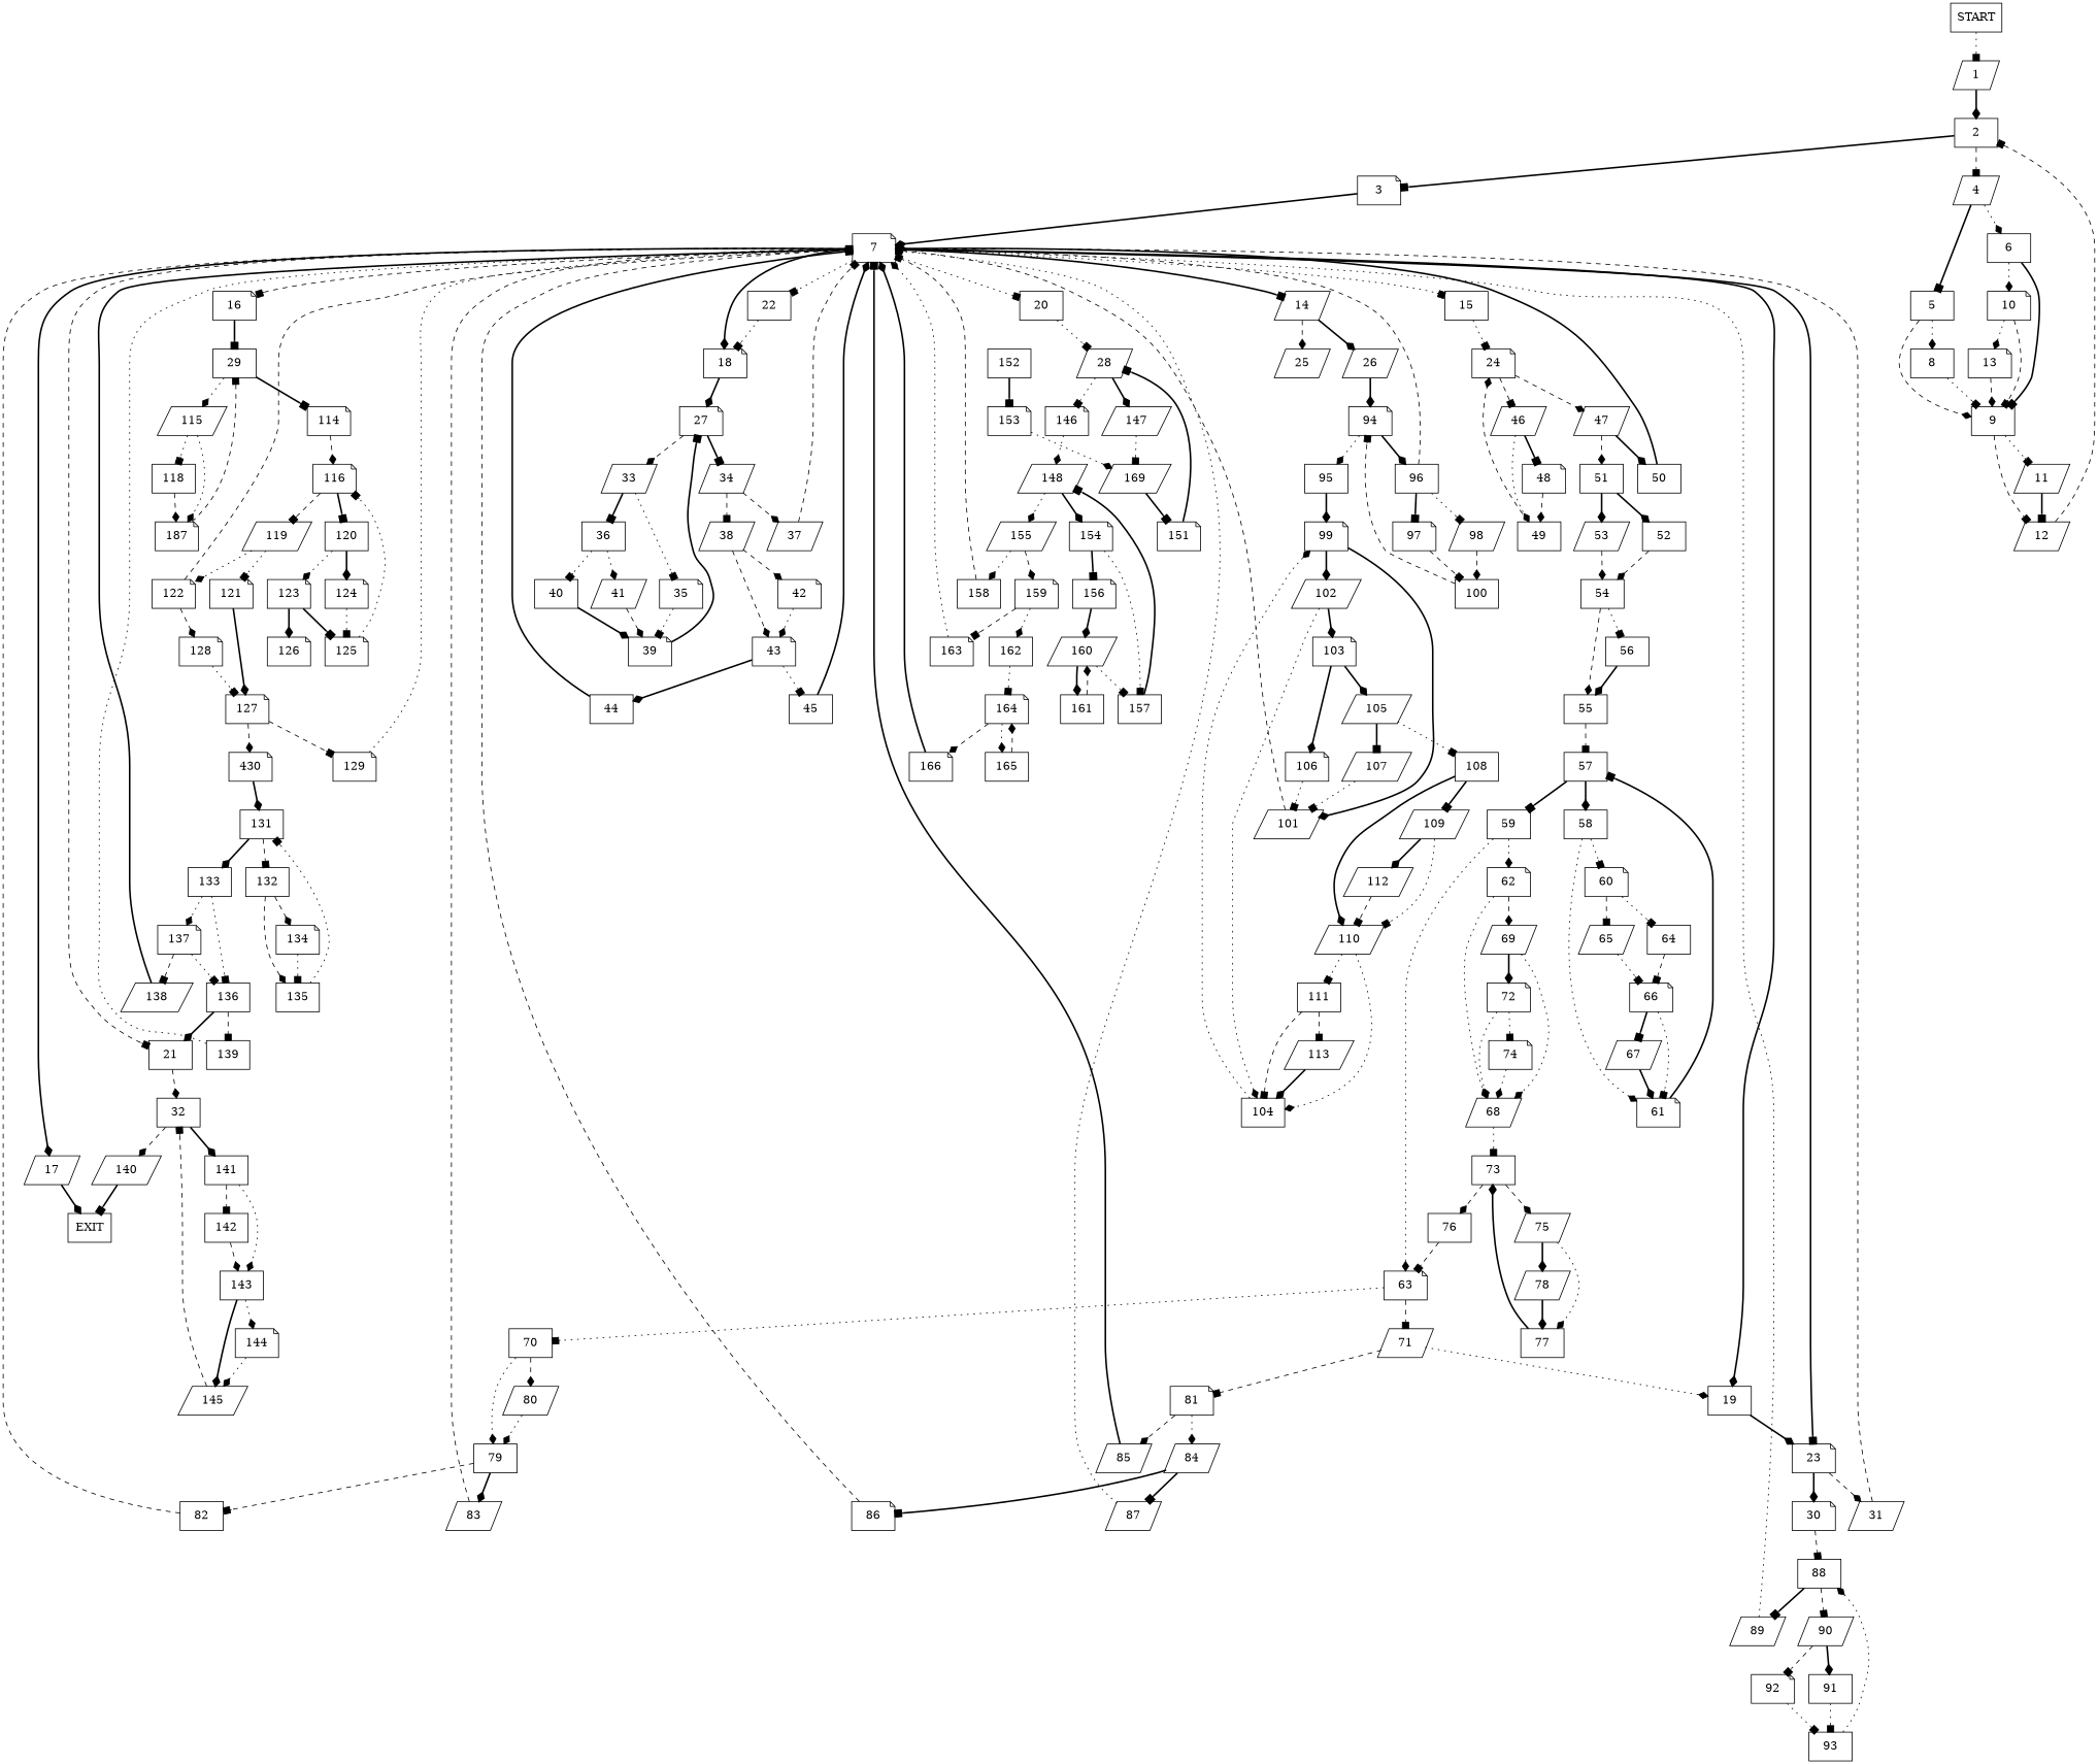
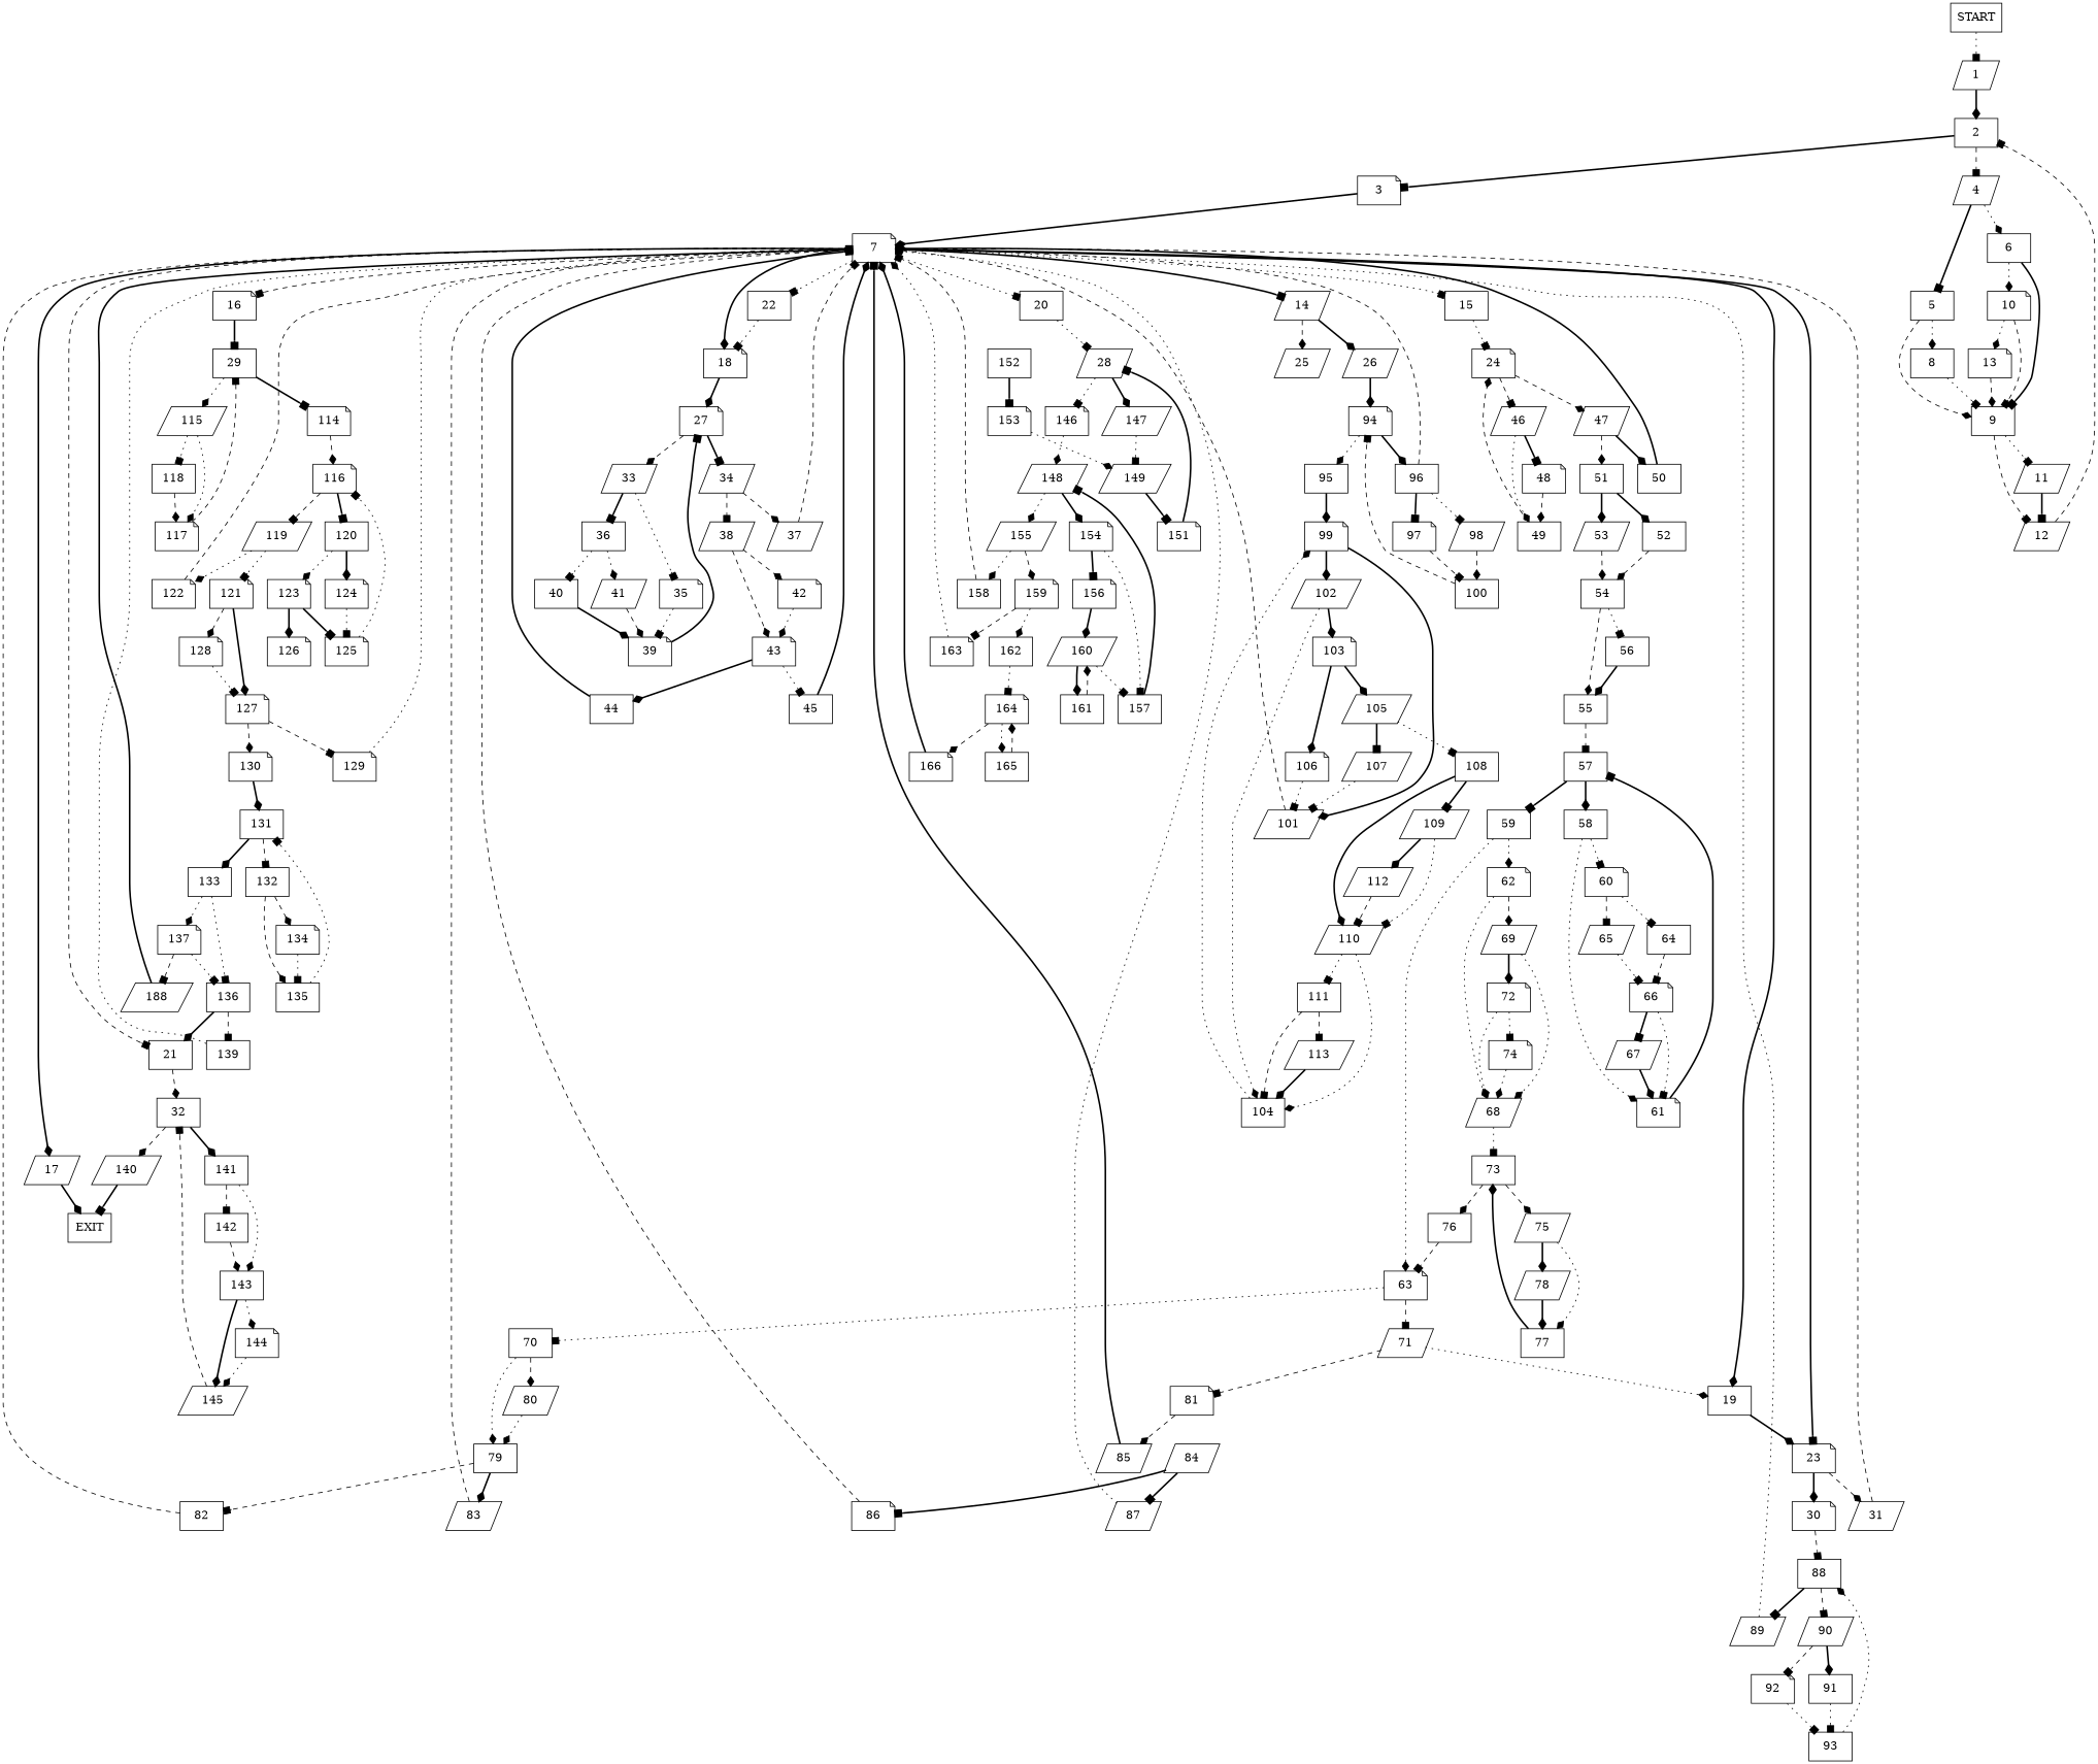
  digraph {
    fontname="DejaVu Serif"
    node [fontname="DejaVu Serif" shape=box]
    edge [arrowhead=diamond fontname="DejaVu Serif" style=dotted]
    n1 [label=START]
    1 [shape=parallelogram]
    2
    n4 [label=EXIT]
    3 [shape=note]
    4 [shape=parallelogram]
    7 [shape=note]
    5
    6
    14 [shape=parallelogram]
    15
    16 [shape=note]
    17 [shape=parallelogram]
    18 [shape=note]
    19
    20
    21
    22
    23 [shape=note]
    8
    9
    10 [shape=note]
    11 [shape=parallelogram]
    12 [shape=parallelogram]
    13 [shape=note]
    25 [shape=parallelogram]
    26 [shape=parallelogram]
    24 [shape=note]
    29
    27 [shape=note]
    28 [shape=parallelogram]
    32
    30 [shape=note]
    31 [shape=parallelogram]
    94 [shape=note]
    46 [shape=parallelogram]
    47 [shape=parallelogram]
    114 [shape=note]
    115 [shape=parallelogram]
    33 [shape=parallelogram]
    34 [shape=parallelogram]
    146 [shape=note]
    147 [shape=parallelogram]
    140 [shape=parallelogram]
    141
    88
    48 [shape=note]
    49
    50
    51
    95
    96
    35 [shape=note]
    36
    37 [shape=parallelogram]
    38 [shape=parallelogram]
    148 [shape=parallelogram]
-   149 [shape=parallelogram label=169]
+   149 [shape=parallelogram]
    116 [shape=note]
-   117 [shape=note label=187]
+   117 [shape=note]
    118
    89 [shape=parallelogram]
    90 [shape=parallelogram]
    142
    143
    39 [shape=note]
    40
    41 [shape=parallelogram]
    42 [shape=note]
    43 [shape=note]
    44
    45
    52
    53 [shape=parallelogram]
    54
    55
    56
    57
    58
    59
    60 [shape=note]
    61 [shape=note]
    62 [shape=note]
    63 [shape=note]
    64
    65 [shape=parallelogram]
    68 [shape=parallelogram]
    69 [shape=parallelogram]
    70
    71 [shape=parallelogram]
    66 [shape=note]
    73
    72 [shape=note]
    79
    80 [shape=parallelogram]
    81 [shape=note]
    67 [shape=parallelogram]
    75 [shape=parallelogram]
    76
    74 [shape=note]
    82
    83 [shape=parallelogram]
    84 [shape=parallelogram]
    85 [shape=parallelogram]
    77
    78 [shape=parallelogram]
    86 [shape=note]
    87 [shape=parallelogram]
    91
    92 [shape=note]
    93
    99 [shape=note]
    97 [shape=note]
    98 [shape=parallelogram]
    101 [shape=parallelogram]
    102 [shape=parallelogram]
    100
    103 [shape=note]
    104
    105 [shape=parallelogram]
    106 [shape=note]
    107 [shape=parallelogram]
    108
    109 [shape=parallelogram]
    110 [shape=parallelogram]
    112 [shape=parallelogram]
    111
    113 [shape=parallelogram]
    119 [shape=parallelogram]
    120
    121 [shape=note]
    122 [shape=note]
    123 [shape=note]
    124 [shape=note]
    127 [shape=note]
    128 [shape=note]
    125 [shape=note]
    126 [shape=note]
    129 [shape=note]
-   130 [shape=note label=430]
+   130 [shape=note]
    131
    132
    133
    134 [shape=note]
    135
    136
    137 [shape=note]
    139
-   138 [shape=parallelogram]
+   138 [shape=parallelogram label=188]
    144 [shape=note]
    145 [shape=parallelogram]
    154 [shape=note]
    155 [shape=parallelogram]
    151 [shape=note]
    156 [shape=note]
    157
    158
    159 [shape=note]
    153 [shape=note]
    152
    160 [shape=parallelogram]
    162
    163 [shape=note]
    161
    164 [shape=note]
    165
    166 [shape=note]
    n1 -> 1 [arrowhead=box]
    1 -> 2 [style=bold]
    2 -> 3 [arrowhead=box style=bold]
    2 -> 4 [arrowhead=box style=dashed]
    3 -> 7 [style=bold]
    4 -> 5 [arrowhead=box style=bold]
    4 -> 6
    7 -> 14 [arrowhead=box style=bold]
    7 -> 15 [arrowhead=box]
    7 -> 16 [arrowhead=box style=dashed]
    7 -> 17 [style=bold]
    7 -> 18 [style=bold]
    7 -> 19 [style=bold]
    7 -> 20 [arrowhead=box]
    7 -> 21 [arrowhead=box style=dashed]
    7 -> 22 [arrowhead=box]
    7 -> 23 [arrowhead=box style=bold]
    5 -> 8
    5 -> 9 [style=dashed]
    6 -> 9 [arrowhead=box style=bold]
    6 -> 10
    14 -> 25 [style=dashed]
    14 -> 26 [style=bold]
    15 -> 24 [arrowhead=box]
    16 -> 29 [arrowhead=box style=bold]
    17 -> n4 [style=bold]
    18 -> 27 [style=bold]
    19 -> 23 [style=bold]
    20 -> 28 [arrowhead=box]
    21 -> 32 [style=dashed]
    22 -> 18 [arrowhead=box]
    23 -> 30 [style=bold]
    23 -> 31 [style=dashed]
    8 -> 9 [arrowhead=box]
    9 -> 11 [arrowhead=box]
    9 -> 12 [arrowhead=box style=dashed]
    10 -> 9 [arrowhead=box style=dashed]
    10 -> 13
    11 -> 12 [arrowhead=box style=bold]
    12 -> 2 [arrowhead=box style=dashed]
    13 -> 9 [style=dashed]
    26 -> 94 [style=bold]
    24 -> 46 [arrowhead=box style=dashed]
    24 -> 47 [style=dashed]
    29 -> 114 [arrowhead=box style=bold]
    29 -> 115
    27 -> 33 [style=dashed]
    27 -> 34 [arrowhead=box style=bold]
    28 -> 146 [arrowhead=box]
    28 -> 147 [style=bold]
    32 -> 140 [style=dashed]
    32 -> 141 [style=bold]
    30 -> 88 [arrowhead=box style=dashed]
    31 -> 7 [arrowhead=box style=dashed]
    94 -> 95
    94 -> 96 [style=bold]
    46 -> 48 [arrowhead=box style=bold]
    46 -> 49
    47 -> 50 [style=bold]
    47 -> 51 [style=dashed]
    114 -> 116 [style=dashed]
    115 -> 117
    115 -> 118 [arrowhead=box]
    33 -> 35 [arrowhead=box]
    33 -> 36 [arrowhead=box style=bold]
    34 -> 37 [style=dashed]
    34 -> 38 [arrowhead=box style=dashed]
    146 -> 148
    147 -> 149 [arrowhead=box]
    140 -> n4 [arrowhead=box style=bold]
    141 -> 142 [arrowhead=box style=dashed]
    141 -> 143
    88 -> 89 [arrowhead=box style=bold]
    88 -> 90 [arrowhead=box style=dashed]
    48 -> 49 [style=dashed]
    49 -> 24 [style=dashed]
    50 -> 7 [style=bold]
    51 -> 52 [style=bold]
    51 -> 53 [style=bold]
    95 -> 99 [style=bold]
    96 -> 7 [arrowhead=box style=dashed]
    96 -> 97 [arrowhead=box style=bold]
    96 -> 98 [arrowhead=box]
    35 -> 39 [arrowhead=box]
    36 -> 40 [arrowhead=box]
    36 -> 41
    37 -> 7 [arrowhead=box style=dashed]
    38 -> 42 [style=dashed]
    38 -> 43 [style=dashed]
    148 -> 154 [style=bold]
    148 -> 155
    149 -> 151 [arrowhead=box style=bold]
    116 -> 119 [arrowhead=box style=dashed]
    116 -> 120 [arrowhead=box style=bold]
    117 -> 29 [arrowhead=box style=dashed]
    118 -> 117 [style=dashed]
    89 -> 7 [arrowhead=box]
    90 -> 91 [style=bold]
    90 -> 92 [arrowhead=box style=dashed]
    142 -> 143 [style=dashed]
    143 -> 144
    143 -> 145 [style=bold]
    39 -> 27 [arrowhead=box style=bold]
    40 -> 39 [style=bold]
    41 -> 39 [style=dashed]
    42 -> 43
    43 -> 44 [style=bold]
    43 -> 45 [arrowhead=box]
    44 -> 7 [arrowhead=box style=bold]
    45 -> 7 [style=bold]
    52 -> 54 [style=dashed]
    53 -> 54 [style=dashed]
    54 -> 55 [style=dashed]
    54 -> 56 [arrowhead=box]
    55 -> 57 [arrowhead=box style=dashed]
    56 -> 55 [style=bold]
    57 -> 58 [style=bold]
    57 -> 59 [arrowhead=box style=bold]
    58 -> 60 [arrowhead=box]
    58 -> 61
    59 -> 62
    59 -> 63
    60 -> 64 [arrowhead=box]
    60 -> 65 [arrowhead=box style=dashed]
    61 -> 57 [arrowhead=box style=bold]
    62 -> 68
    62 -> 69 [style=dashed]
    63 -> 70 [arrowhead=box]
    63 -> 71 [arrowhead=box style=dashed]
    64 -> 66 [arrowhead=box style=dashed]
    65 -> 66 [arrowhead=box]
    68 -> 73 [arrowhead=box]
    69 -> 68
    69 -> 72 [style=bold]
    70 -> 79
    70 -> 80 [style=dashed]
    71 -> 19
    71 -> 81 [arrowhead=box style=dashed]
    66 -> 61 [arrowhead=box]
    66 -> 67 [arrowhead=box style=bold]
    73 -> 75 [style=dashed]
    73 -> 76 [style=dashed]
    72 -> 68
    72 -> 74 [arrowhead=box]
    79 -> 82 [arrowhead=box style=dashed]
    79 -> 83 [style=bold]
    80 -> 79
-   81 -> 84
    81 -> 85 [style=dashed]
    67 -> 61 [style=bold]
    75 -> 77
    75 -> 78 [style=bold]
    76 -> 63 [arrowhead=box style=dashed]
    74 -> 68
    82 -> 7 [arrowhead=box style=dashed]
    83 -> 7 [arrowhead=box style=dashed]
    84 -> 86 [arrowhead=box style=bold]
    84 -> 87 [arrowhead=box style=bold]
    85 -> 7 [arrowhead=box style=bold]
    77 -> 73 [style=bold]
    78 -> 77 [style=bold]
    86 -> 7 [arrowhead=box style=dashed]
    87 -> 7 [arrowhead=box]
    91 -> 93 [arrowhead=box]
    92 -> 93 [arrowhead=box]
    93 -> 88
    99 -> 101 [style=bold]
    99 -> 102 [style=bold]
    97 -> 100 [arrowhead=box style=dashed]
    98 -> 100 [style=dashed]
    101 -> 7 [arrowhead=box style=dashed]
    102 -> 103 [style=bold]
    102 -> 104
    100 -> 94 [arrowhead=box style=dashed]
    103 -> 105 [style=bold]
    103 -> 106 [style=bold]
    104 -> 99
    105 -> 107 [arrowhead=box style=bold]
    105 -> 108 [arrowhead=box]
    106 -> 101 [arrowhead=box]
    107 -> 101 [arrowhead=box]
    108 -> 109 [arrowhead=box style=bold]
    108 -> 110 [style=bold]
    109 -> 110 [arrowhead=box]
    109 -> 112 [style=bold]
    110 -> 104
    110 -> 111 [arrowhead=box]
    112 -> 110 [arrowhead=box style=dashed]
    111 -> 104 [arrowhead=box style=dashed]
    111 -> 113 [arrowhead=box style=dashed]
    113 -> 104 [style=bold]
    119 -> 121 [arrowhead=box]
    119 -> 122
    120 -> 123
    120 -> 124 [style=bold]
    121 -> 127 [style=bold]
-   122 -> 128 [style=dashed]
+   121 -> 128 [style=dashed]
    122 -> 7 [arrowhead=box style=dashed]
    123 -> 125 [arrowhead=box style=bold]
    123 -> 126 [style=bold]
    124 -> 125 [arrowhead=box]
    127 -> 129 [arrowhead=box style=dashed]
    127 -> 130 [style=dashed]
    128 -> 127 [arrowhead=box]
    125 -> 116 [arrowhead=box]
    129 -> 7 [arrowhead=box]
    130 -> 131 [style=bold]
    131 -> 132 [arrowhead=box style=dashed]
    131 -> 133 [style=bold]
    132 -> 134 [style=dashed]
    132 -> 135 [style=dashed]
    133 -> 136 [arrowhead=box]
    133 -> 137
    134 -> 135 [arrowhead=box]
    135 -> 131 [arrowhead=box]
    136 -> 21 [style=bold]
    136 -> 139 [arrowhead=box style=dashed]
    137 -> 136 [arrowhead=box]
    137 -> 138 [arrowhead=box style=dashed]
    139 -> 7
    138 -> 7 [arrowhead=box style=bold]
    144 -> 145
    145 -> 32 [arrowhead=box style=dashed]
    154 -> 156 [arrowhead=box style=bold]
    154 -> 157 [arrowhead=box]
    155 -> 158
    155 -> 159 [style=dashed]
    151 -> 28 [arrowhead=box style=bold]
    156 -> 160 [style=bold]
    157 -> 148 [arrowhead=box style=bold]
    158 -> 7 [arrowhead=box style=dashed]
    159 -> 162
    159 -> 163 [arrowhead=box style=dashed]
    153 -> 149
    152 -> 153 [arrowhead=box style=bold]
    160 -> 157 [arrowhead=box]
    160 -> 161 [style=bold]
    162 -> 164 [arrowhead=box]
    163 -> 7
    161 -> 160 [style=dashed]
    164 -> 165
    164 -> 166 [style=dashed]
    165 -> 164 [style=dashed]
    166 -> 7 [style=bold]
  }
